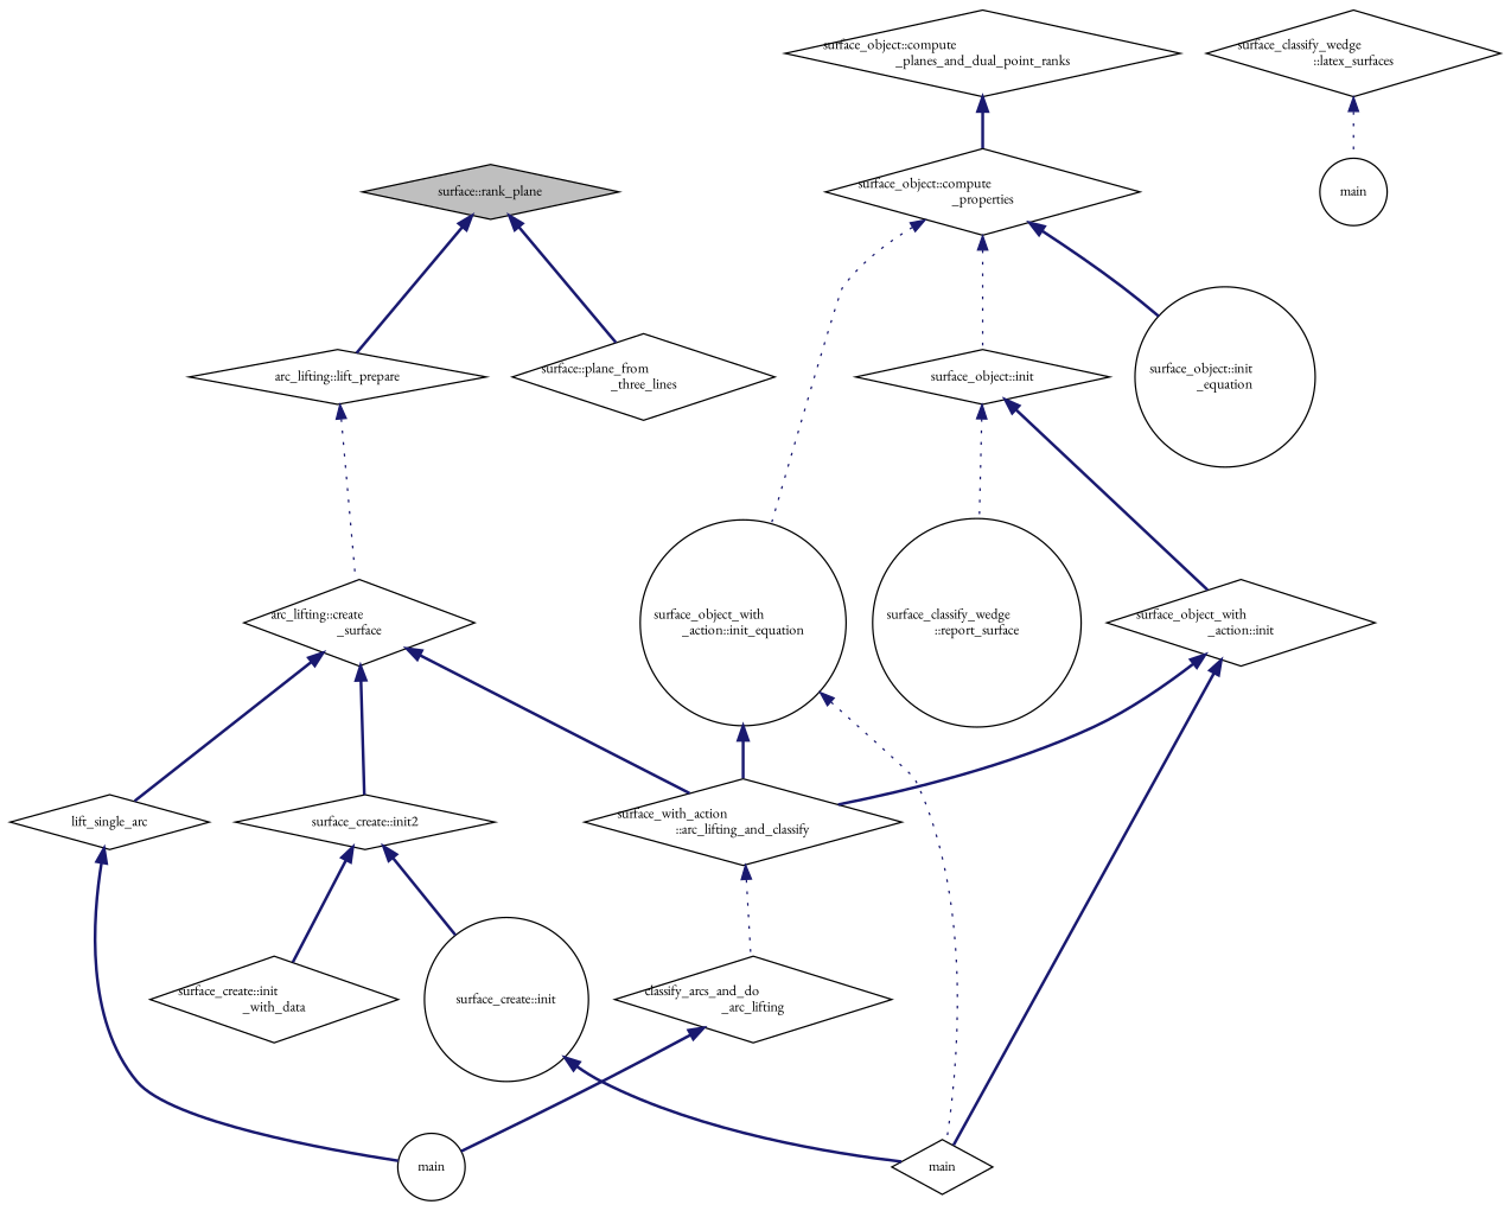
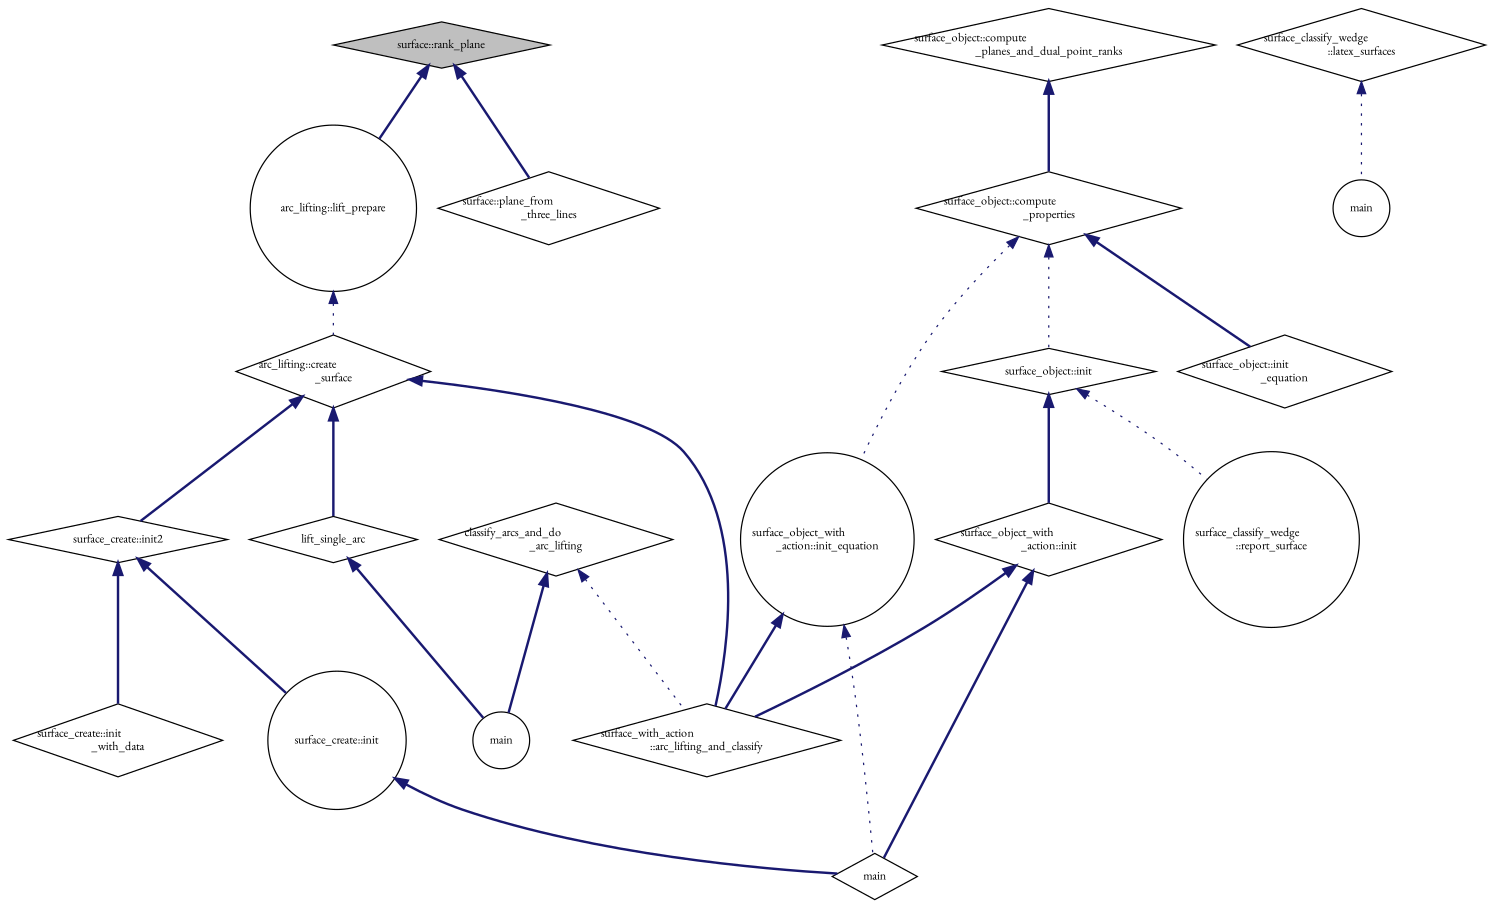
  digraph {
    fontname="EB Garamond"
    rankdir=TB
    node [color=black fillcolor=white fontname="EB Garamond" fontsize=10 shape=diamond style=filled]
    edge [color=midnightblue dir=back fontname="EB Garamond" fontsize=10 labelfontname=Helvetica labelfontsize=10 style=bold]
    n1 [fillcolor=grey75 fontcolor=black height=0.2 label="surface::rank_plane" width=0.4]
    n2 [height=0.2 label="surface::plane_from\l_three_lines" width=0.4]
-   n3 [height=0.2 label="arc_lifting::lift_prepare" width=0.4]
+   n3 [height=0.2 label="arc_lifting::lift_prepare" shape=circle width=0.4]
    n4 [height=0.2 label="arc_lifting::create\l_surface" width=0.4]
    n5 [height=0.2 label="surface_object::compute\l_planes_and_dual_point_ranks" width=0.4]
    n6 [height=0.2 label="surface_object::compute\l_properties" width=0.4]
-   n7 [height=0.2 label="surface_object::init\l_equation" shape=circle width=0.4]
+   n7 [height=0.2 label="surface_object::init\l_equation" width=0.4]
    n8 [height=0.2 label="surface_object::init" width=0.4]
    n9 [height=0.2 label="surface_object_with\l_action::init_equation" shape=circle width=0.4]
    n10 [height=0.2 label="surface_classify_wedge\l::report_surface" shape=circle width=0.4]
    n11 [height=0.2 label="surface_object_with\l_action::init" width=0.4]
    n12 [height=0.2 label=main width=0.4]
    n13 [height=0.2 label="surface_with_action\l::arc_lifting_and_classify" width=0.4]
    n14 [height=0.2 label="classify_arcs_and_do\l_arc_lifting" width=0.4]
    n15 [height=0.2 label=main shape=circle width=0.4]
    n16 [height=0.2 label="surface_classify_wedge\l::latex_surfaces" width=0.4]
    n17 [height=0.2 label=main shape=circle width=0.4]
    n18 [height=0.2 label=lift_single_arc width=0.4]
    n19 [height=0.2 label="surface_create::init2" width=0.4]
    n20 [height=0.2 label="surface_create::init\l_with_data" width=0.4]
    n21 [height=0.2 label="surface_create::init" shape=circle width=0.4]
    n1 -> n2
    n1 -> n3
    n3 -> n4 [style=dotted]
    n4 -> n13
    n4 -> n18
    n4 -> n19
    n5 -> n6
    n6 -> n7
    n6 -> n8 [style=dotted]
    n6 -> n9 [style=dotted]
    n8 -> n10 [style=dotted]
    n8 -> n11
    n9 -> n12 [style=dotted]
    n9 -> n13
    n11 -> n12
    n11 -> n13
-   n13 -> n14 [style=dotted]
+   n14 -> n13 [style=dotted]
    n14 -> n15
    n16 -> n17 [style=dotted]
    n18 -> n15
    n19 -> n20
    n19 -> n21
    n21 -> n12
  }
